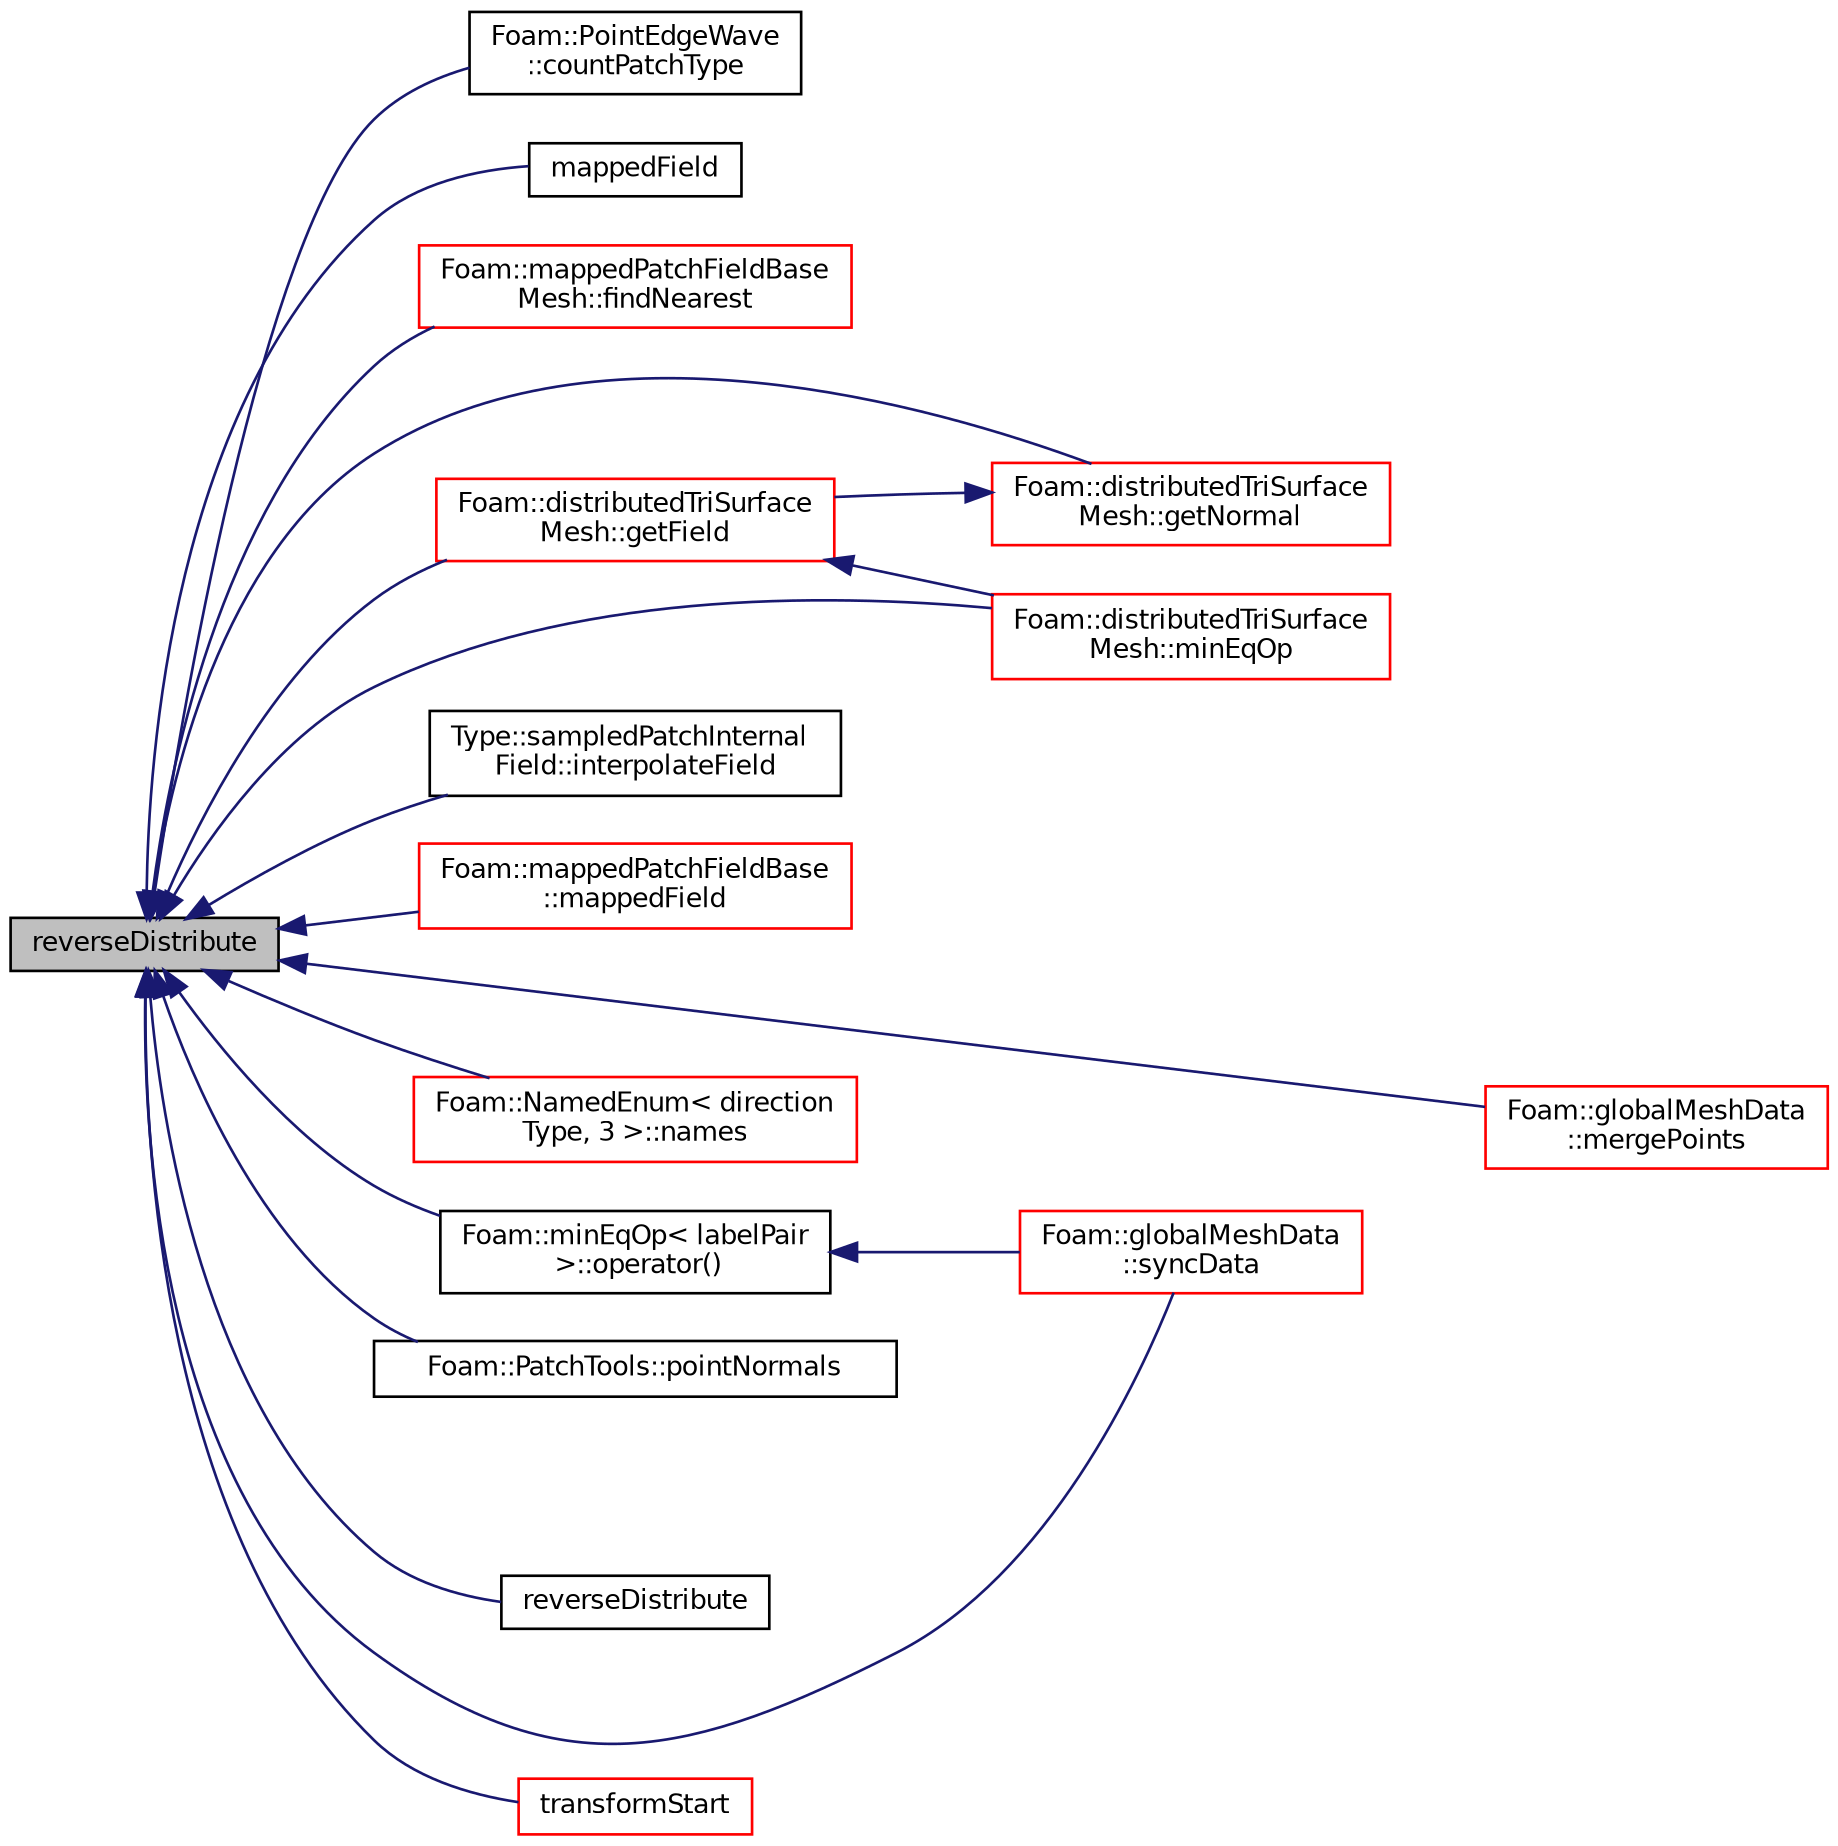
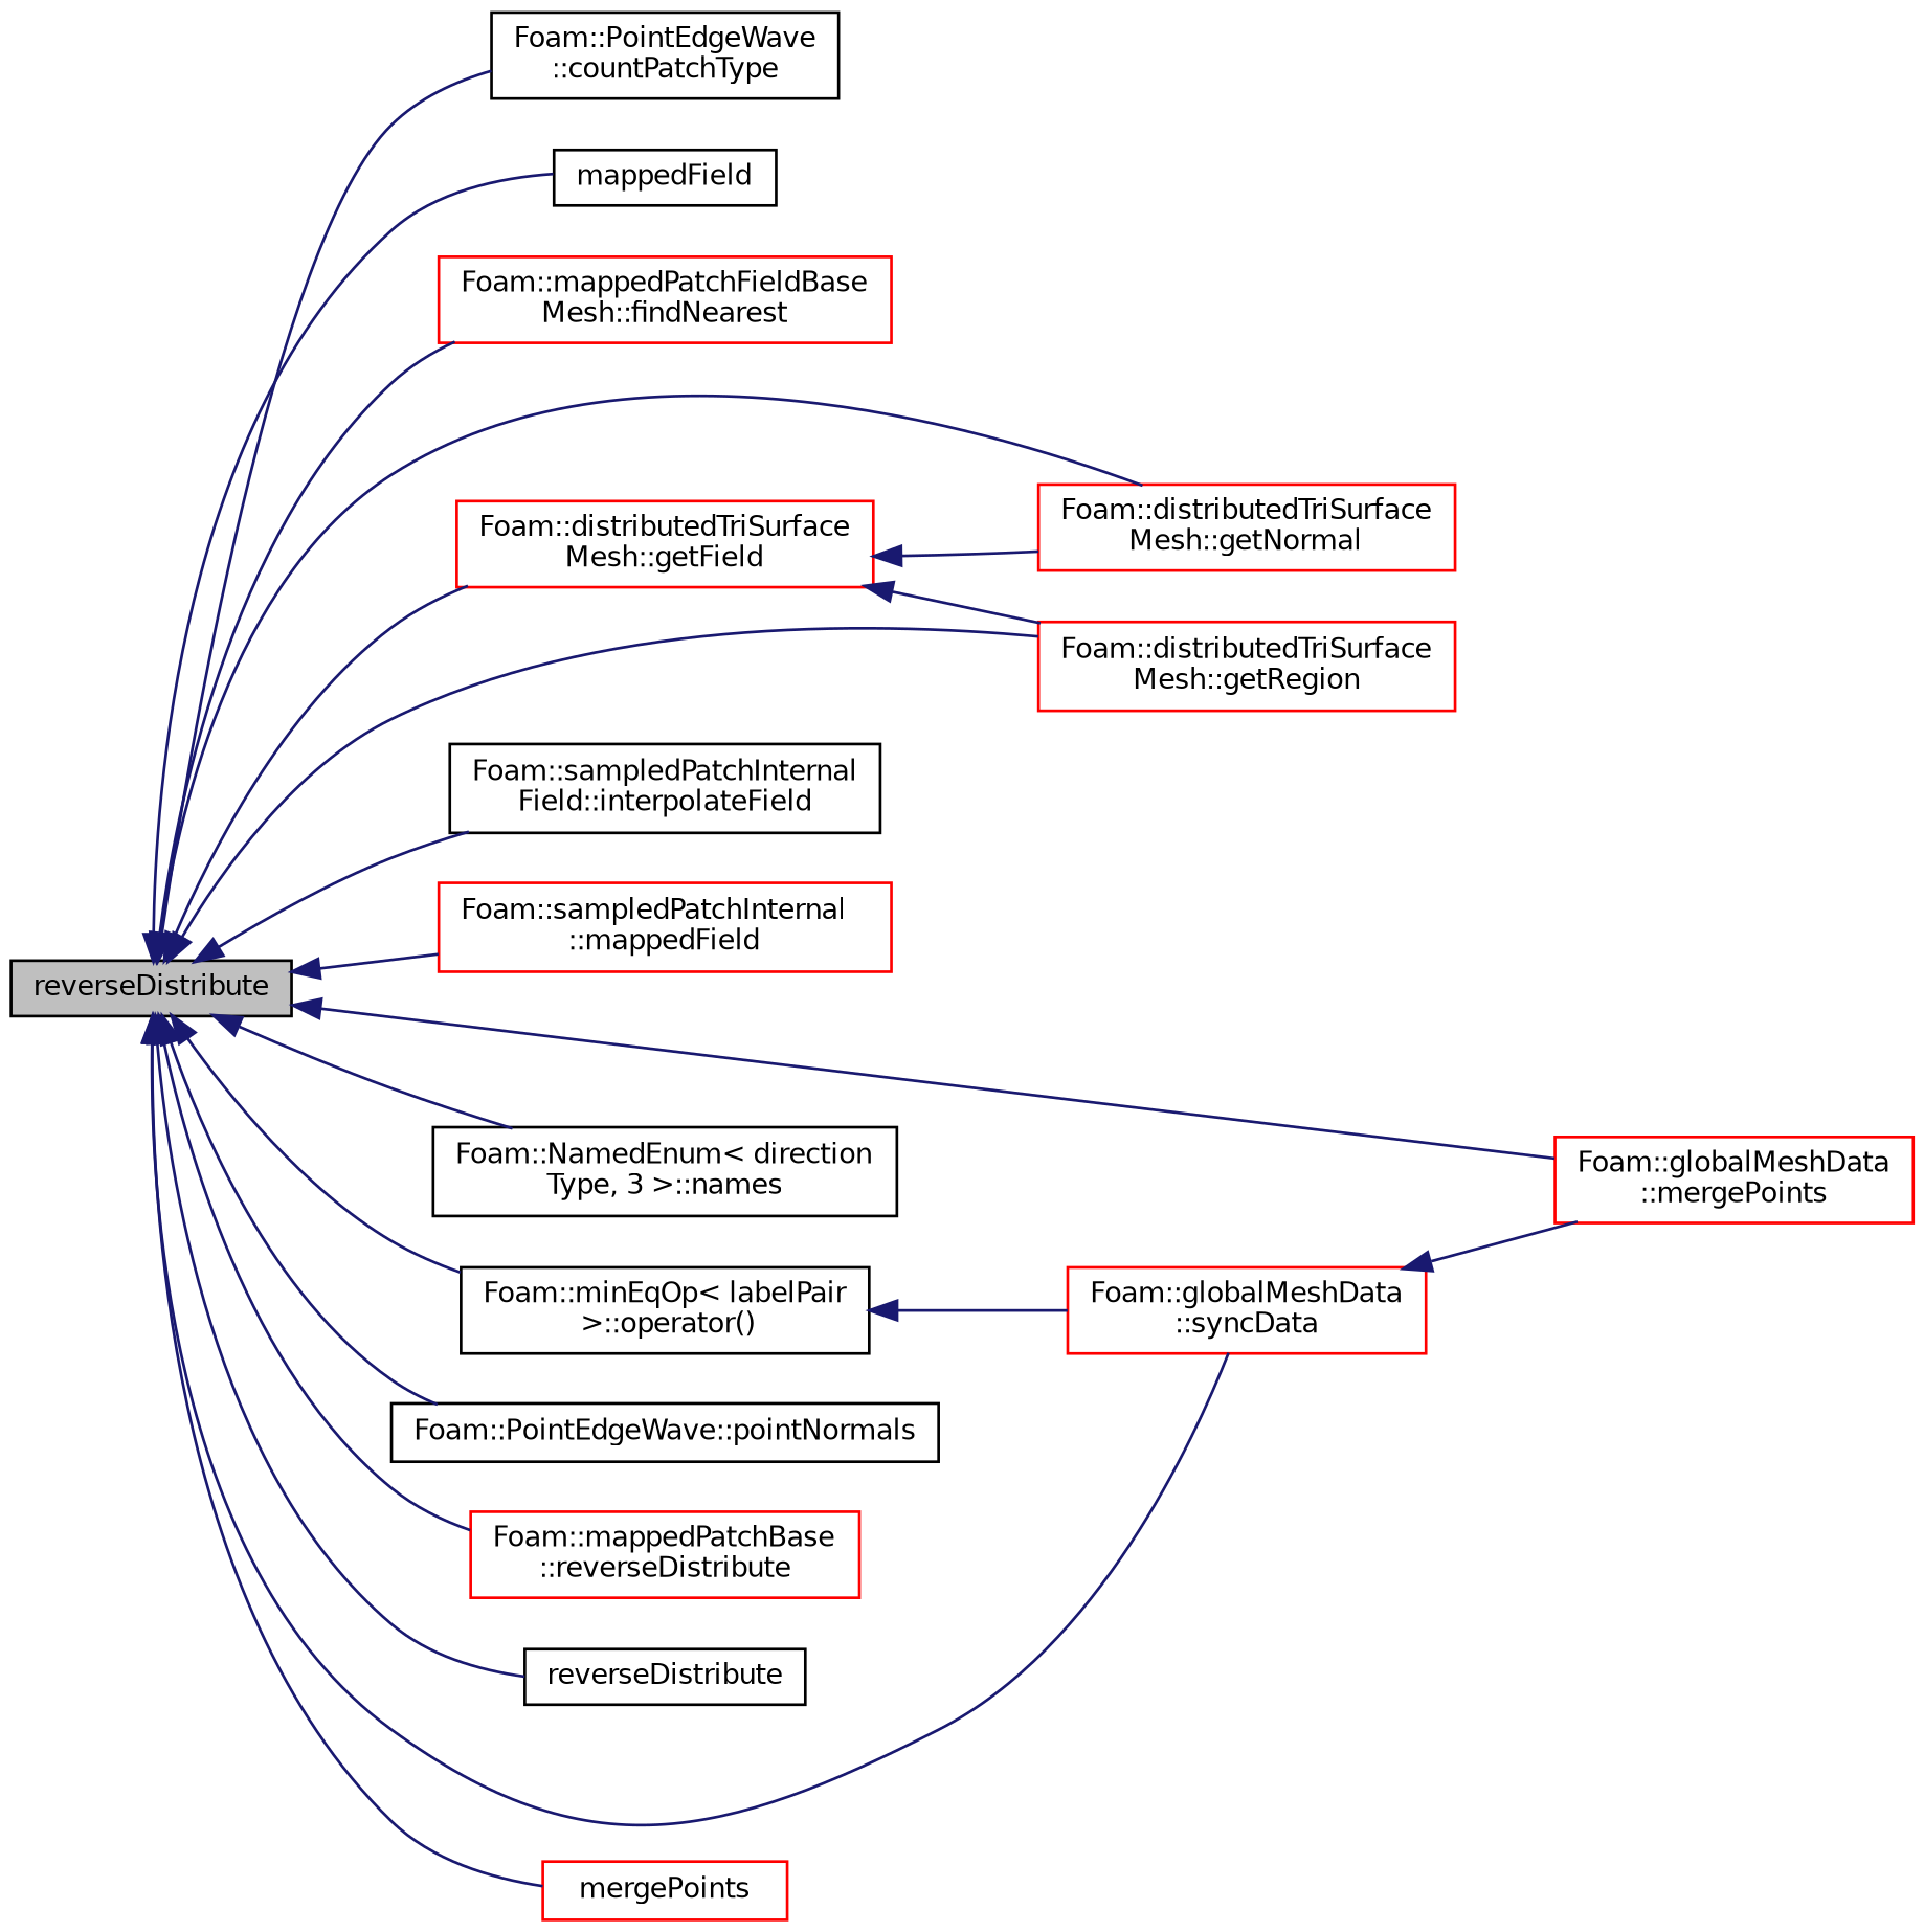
  digraph {
    rankdir=LR
    node [color=red fontname=Helvetica fontsize=10 shape=record]
    edge [color=midnightblue dir=back fontname=Helvetica fontsize=10 labelfontname=Helvetica labelfontsize=10 style=solid]
    n1 [color=black fillcolor=grey75 fontcolor=black height=0.2 label=reverseDistribute style=filled width=0.4]
    n2 [color=black height=0.2 label="Foam::PointEdgeWave\l::countPatchType" width=0.4]
    n3 [color=black height=0.2 label=mappedField width=0.4]
    n4 [height=0.2 label="Foam::mappedPatchFieldBase\lMesh::findNearest" width=0.4]
    n5 [height=0.2 label="Foam::distributedTriSurface\lMesh::getField" width=0.4]
    n6 [height=0.2 label="Foam::distributedTriSurface\lMesh::getNormal" width=0.4]
-   n7 [height=0.2 label="Foam::distributedTriSurface\lMesh::minEqOp" width=0.4]
-   n8 [color=black height=0.2 label="Type::sampledPatchInternal\lField::interpolateField" width=0.4]
-   n9 [height=0.2 label="Foam::mappedPatchFieldBase\l::mappedField" width=0.4]
+   n7 [height=0.2 label="Foam::distributedTriSurface\lMesh::getRegion" width=0.4]
+   n8 [color=black height=0.2 label="Foam::sampledPatchInternal\lField::interpolateField" width=0.4]
+   n9 [height=0.2 label="Foam::sampledPatchInternal\l::mappedField" width=0.4]
    n10 [height=0.2 label="Foam::globalMeshData\l::mergePoints" width=0.4]
-   n11 [height=0.2 label="Foam::NamedEnum\< direction\lType, 3 \>::names" width=0.4]
+   n11 [color=black height=0.2 label="Foam::NamedEnum\< direction\lType, 3 \>::names" width=0.4]
    n12 [color=black height=0.2 label="Foam::minEqOp\< labelPair\l \>::operator()" width=0.4]
-   n13 [color=black height=0.2 label="Foam::PatchTools::pointNormals" width=0.4]
+   n13 [color=black height=0.2 label="Foam::PointEdgeWave::pointNormals" width=0.4]
+   n14 [height=0.2 label="Foam::mappedPatchBase\l::reverseDistribute" width=0.4]
    n15 [color=black height=0.2 label=reverseDistribute width=0.4]
    n16 [height=0.2 label="Foam::globalMeshData\l::syncData" width=0.4]
-   n17 [height=0.2 label=transformStart width=0.4]
+   n17 [height=0.2 label=mergePoints width=0.4]
    n1 -> n2
    n1 -> n3
    n1 -> n4
    n1 -> n5
    n1 -> n6
    n1 -> n7
    n1 -> n8
    n1 -> n9
    n1 -> n10
    n1 -> n11
    n1 -> n12
    n1 -> n13
+   n1 -> n14
    n1 -> n15
    n1 -> n16
    n1 -> n17
-   n6 -> n5
+   n5 -> n6
    n5 -> n7
    n12 -> n16
+   n16 -> n10
  }
